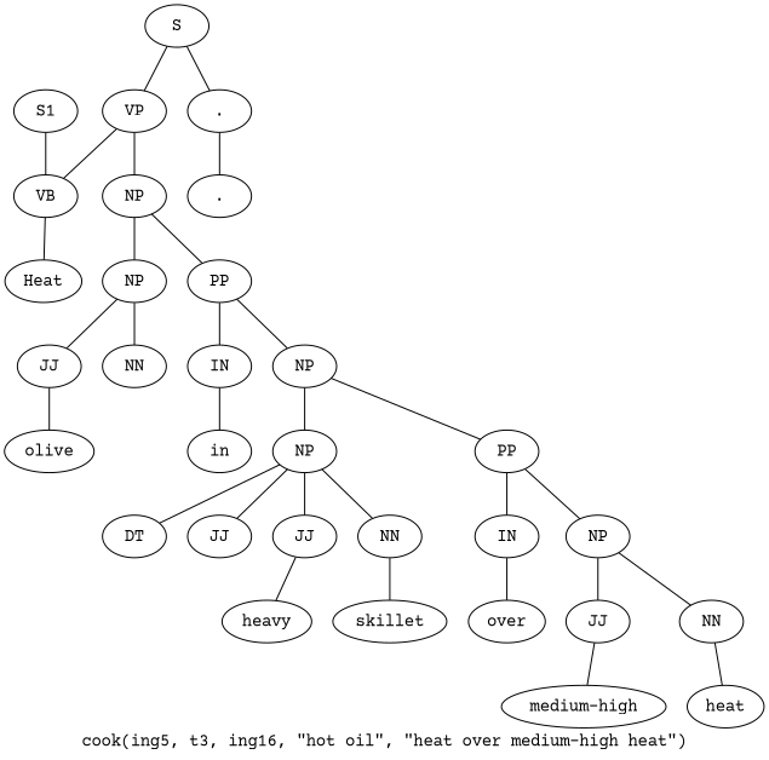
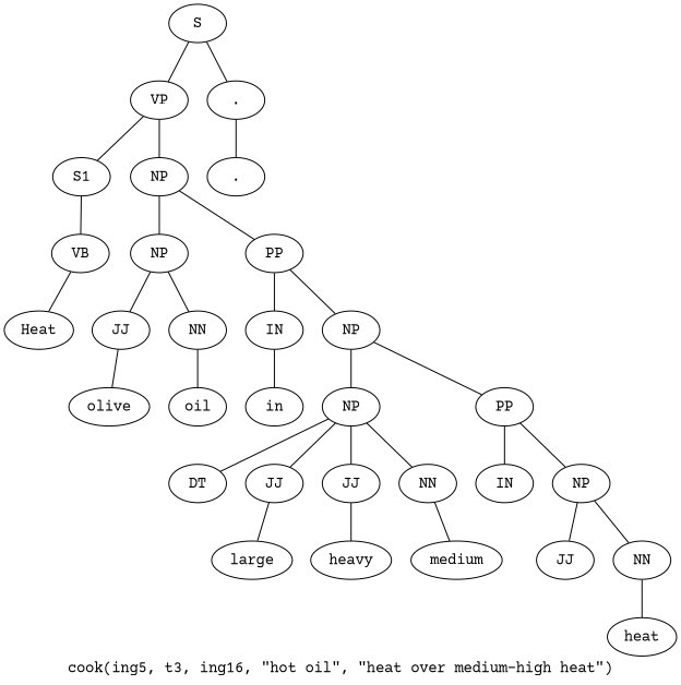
  graph {
    fontname="Courier Prime"
    label="cook(ing5, t3, ing16, \"hot oil\", \"heat over medium-high heat\")"
    node [fontname="Courier Prime"]
    edge [fontname="Courier Prime"]
    n1 [label=S1]
    n2 [label=VB]
    n3 [label=S]
    n4 [label=VP]
    n5 [label="."]
    n6 [label=NP]
    n7 [label="."]
    n8 [label=Heat]
    n9 [label=NP]
    n10 [label=PP]
    n11 [label=JJ]
    n12 [label=NN]
    n13 [label=IN]
    n14 [label=NP]
    n15 [label=olive]
+   n16 [label=oil]
    n17 [label=in]
    n18 [label=NP]
    n19 [label=PP]
    n20 [label=DT]
    n21 [label=JJ]
    n22 [label=JJ]
    n23 [label=NN]
    n24 [label=IN]
    n25 [label=NP]
+   n26 [label=large]
    n27 [label=heavy]
-   n28 [label=skillet]
-   n29 [label=over]
+   n28 [label=medium]
    n30 [label=JJ]
    n31 [label=NN]
-   n32 [label="medium-high"]
    n33 [label=heat]
    n1 -- n2
    n2 -- n8
    n3 -- n4
    n3 -- n5
-   n4 -- n2
+   n4 -- n1
    n4 -- n6
    n5 -- n7
    n6 -- n9
    n6 -- n10
    n9 -- n11
    n9 -- n12
    n10 -- n13
    n10 -- n14
    n11 -- n15
+   n12 -- n16
    n13 -- n17
    n14 -- n18
    n14 -- n19
    n18 -- n20
    n18 -- n21
    n18 -- n22
    n18 -- n23
    n19 -- n24
    n19 -- n25
+   n21 -- n26
    n22 -- n27
    n23 -- n28
-   n24 -- n29
    n25 -- n30
    n25 -- n31
-   n30 -- n32
    n31 -- n33
  }
